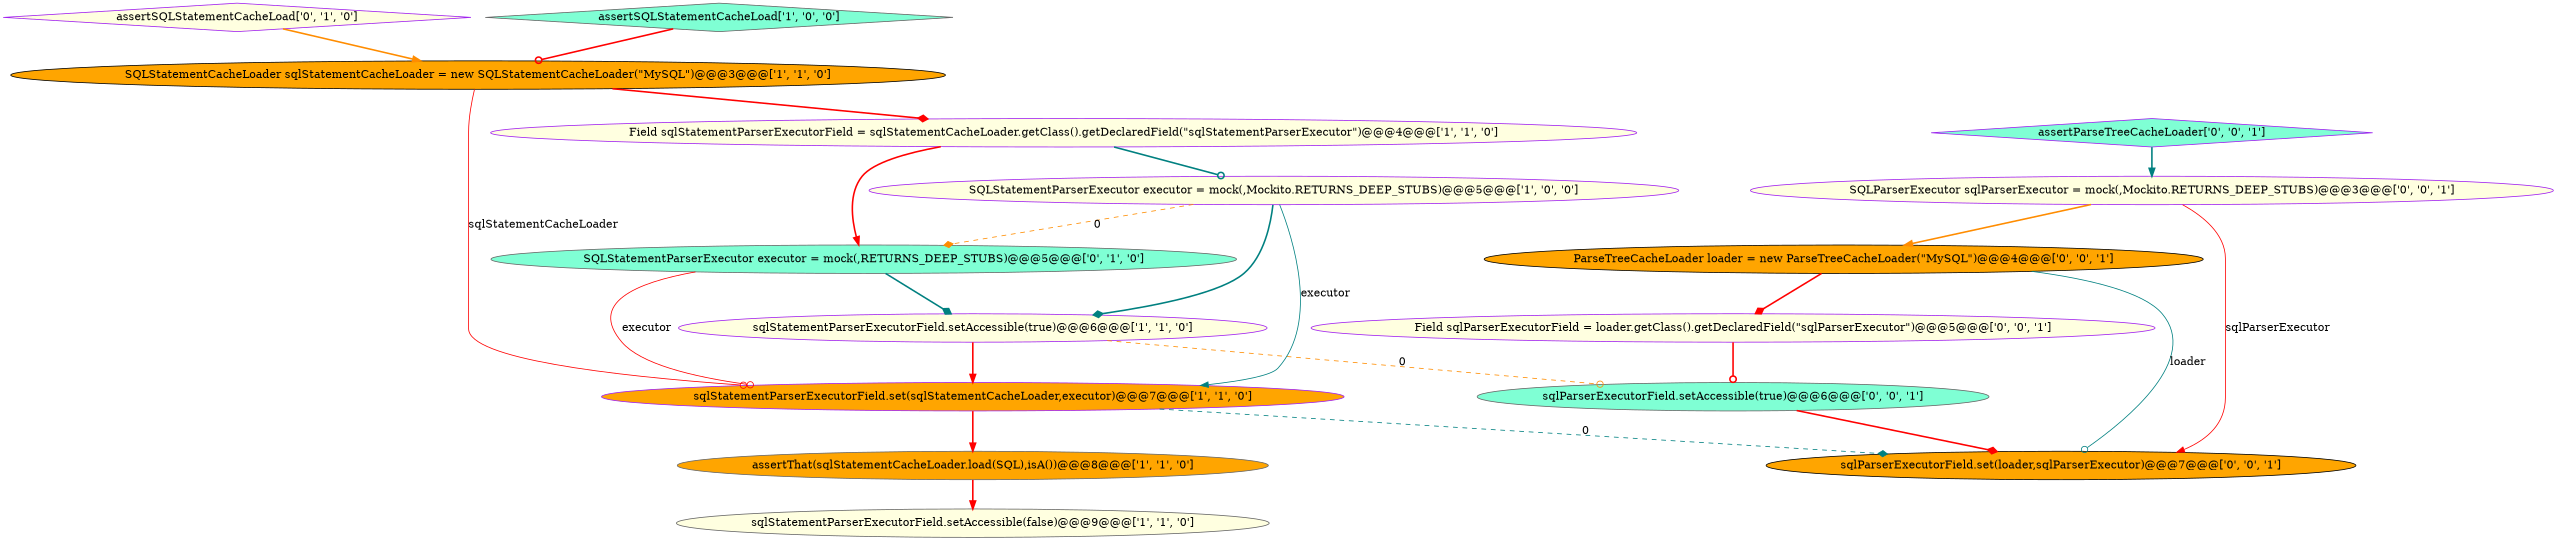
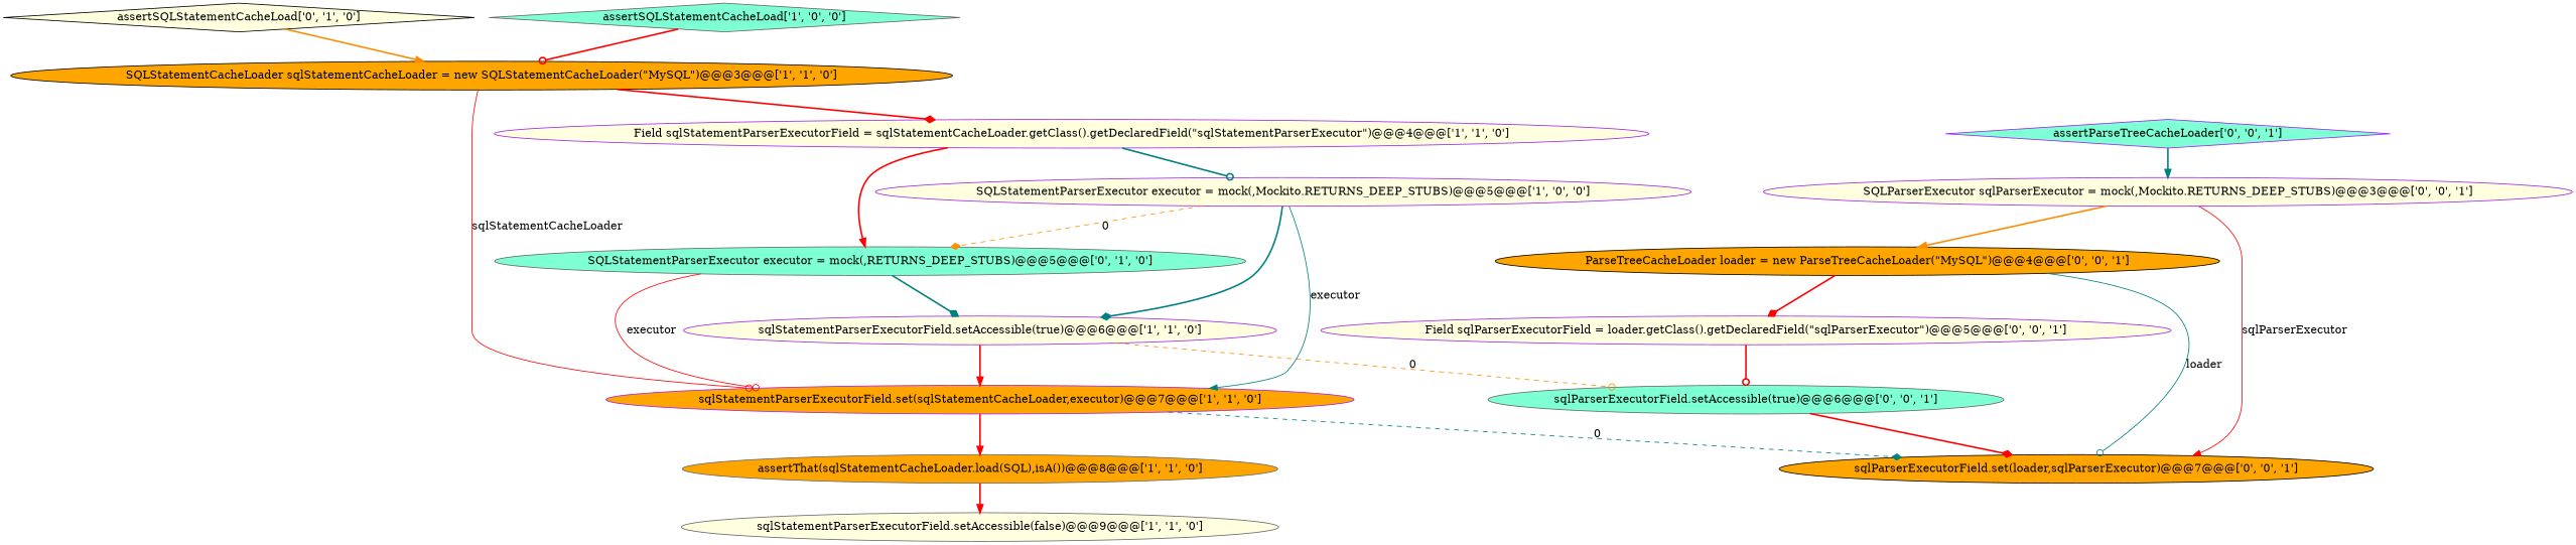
  digraph {
    node [color=purple fillcolor=lightyellow shape=ellipse style=filled]
    edge [arrowhead=normal color=red style=bold]
    n1 [color=gray40 fillcolor=aquamarine label="SQLStatementParserExecutor executor = mock(,RETURNS_DEEP_STUBS)@@@5@@@['0', '1', '0']"]
    n2 [fillcolor=orange label="sqlStatementParserExecutorField.set(sqlStatementCacheLoader,executor)@@@7@@@['1', '1', '0']"]
    n3 [label="sqlStatementParserExecutorField.setAccessible(true)@@@6@@@['1', '1', '0']"]
    n4 [color=gray40 fillcolor=orange label="assertThat(sqlStatementCacheLoader.load(SQL),isA())@@@8@@@['1', '1', '0']"]
    n5 [color=black fillcolor=orange label="sqlParserExecutorField.set(loader,sqlParserExecutor)@@@7@@@['0', '0', '1']"]
    n6 [color=gray40 fillcolor=aquamarine label="sqlParserExecutorField.setAccessible(true)@@@6@@@['0', '0', '1']"]
    n7 [color=gray40 label="sqlStatementParserExecutorField.setAccessible(false)@@@9@@@['1', '1', '0']"]
    n8 [color=black fillcolor=orange label="SQLStatementCacheLoader sqlStatementCacheLoader = new SQLStatementCacheLoader(\"MySQL\")@@@3@@@['1', '1', '0']"]
    n9 [label="Field sqlStatementParserExecutorField = sqlStatementCacheLoader.getClass().getDeclaredField(\"sqlStatementParserExecutor\")@@@4@@@['1', '1', '0']"]
    n10 [label="SQLStatementParserExecutor executor = mock(,Mockito.RETURNS_DEEP_STUBS)@@@5@@@['1', '0', '0']"]
    n11 [color=black fillcolor=orange label="ParseTreeCacheLoader loader = new ParseTreeCacheLoader(\"MySQL\")@@@4@@@['0', '0', '1']"]
    n12 [label="Field sqlParserExecutorField = loader.getClass().getDeclaredField(\"sqlParserExecutor\")@@@5@@@['0', '0', '1']"]
-   n13 [label="assertSQLStatementCacheLoad['0', '1', '0']" shape=diamond]
+   n13 [color=black label="assertSQLStatementCacheLoad['0', '1', '0']" shape=diamond]
    n14 [fillcolor=aquamarine label="assertParseTreeCacheLoader['0', '0', '1']" shape=diamond]
    n15 [label="SQLParserExecutor sqlParserExecutor = mock(,Mockito.RETURNS_DEEP_STUBS)@@@3@@@['0', '0', '1']"]
    n16 [color=gray40 fillcolor=aquamarine label="assertSQLStatementCacheLoad['1', '0', '0']" shape=diamond]
    n1 -> n2 [arrowhead=odot label=executor style=solid]
    n1 -> n3 [arrowhead=diamond color=teal]
    n2 -> n4
    n2 -> n5 [arrowhead=diamond color=teal label=0 style=dashed]
    n3 -> n2
    n3 -> n6 [arrowhead=odot color=darkorange label=0 style=dashed]
    n4 -> n7
    n6 -> n5 [arrowhead=diamond]
    n8 -> n2 [arrowhead=odot label=sqlStatementCacheLoader style=solid]
    n8 -> n9 [arrowhead=diamond]
    n9 -> n1
    n9 -> n10 [arrowhead=odot color=teal]
    n10 -> n1 [arrowhead=diamond color=darkorange label=0 style=dashed]
    n10 -> n2 [color=teal label=executor style=solid]
    n10 -> n3 [arrowhead=diamond color=teal]
    n11 -> n5 [arrowhead=odot color=teal label=loader style=solid]
    n11 -> n12 [arrowhead=diamond]
    n12 -> n6 [arrowhead=odot]
    n13 -> n8 [color=darkorange]
    n14 -> n15 [color=teal]
    n15 -> n5 [label=sqlParserExecutor style=solid]
    n15 -> n11 [color=darkorange]
    n16 -> n8 [arrowhead=odot]
  }
